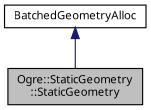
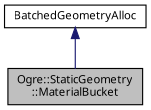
  digraph {
    fontname="Noto Sans"
    node [color=black fontname="Noto Sans" fontsize=10 shape=record]
-   n1 [fillcolor=grey75 fontcolor=black height=0.2 label="Ogre::StaticGeometry\l::StaticGeometry" style=filled width=0.4]
+   n1 [fillcolor=grey75 fontcolor=black height=0.2 label="Ogre::StaticGeometry\l::MaterialBucket" style=filled width=0.4]
    n2 [height=0.2 label=BatchedGeometryAlloc width=0.4]
    n2 -> n1 [color=midnightblue dir=back fontname="Noto Sans" fontsize=10 labelfontname=Helvetica labelfontsize=10 style=solid]
  }
